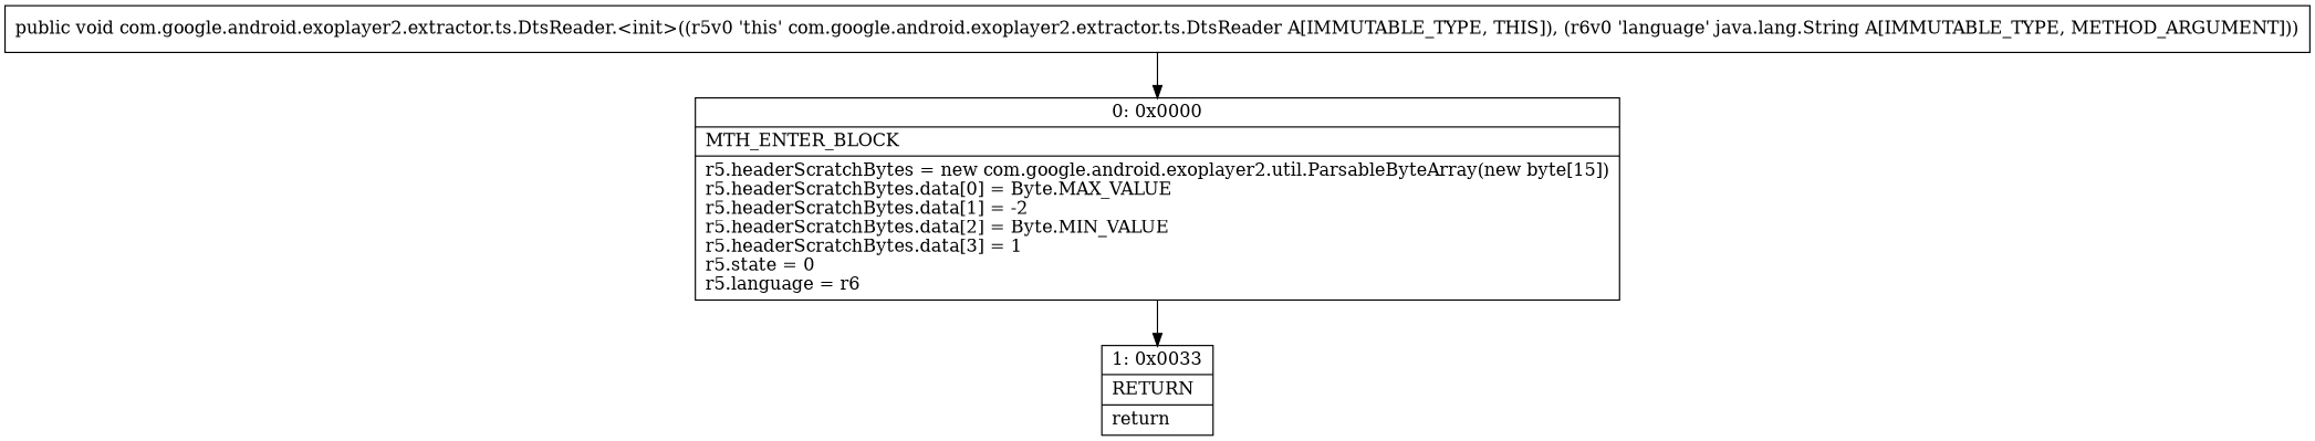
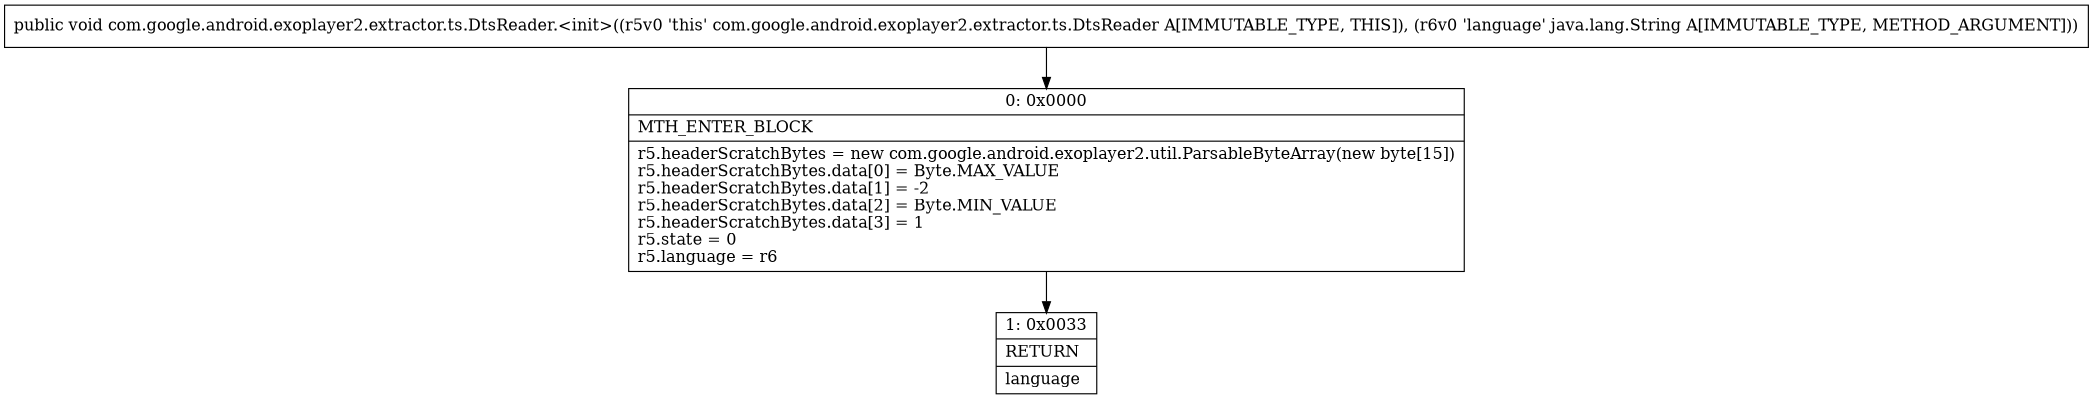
  digraph {
    node [shape=record]
    n1 [label="{0\:\ 0x0000|MTH_ENTER_BLOCK\l|r5.headerScratchBytes = new com.google.android.exoplayer2.util.ParsableByteArray(new byte[15])\lr5.headerScratchBytes.data[0] = Byte.MAX_VALUE\lr5.headerScratchBytes.data[1] = \-2\lr5.headerScratchBytes.data[2] = Byte.MIN_VALUE\lr5.headerScratchBytes.data[3] = 1\lr5.state = 0\lr5.language = r6\l}"]
-   n2 [label="{1\:\ 0x0033|RETURN\l|return\l}"]
+   n2 [label="{1\:\ 0x0033|RETURN\l|language\l}"]
    n3 [label="{public void com.google.android.exoplayer2.extractor.ts.DtsReader.\<init\>((r5v0 'this' com.google.android.exoplayer2.extractor.ts.DtsReader A[IMMUTABLE_TYPE, THIS]), (r6v0 'language' java.lang.String A[IMMUTABLE_TYPE, METHOD_ARGUMENT])) }"]
    n1 -> n2
    n3 -> n1
  }
